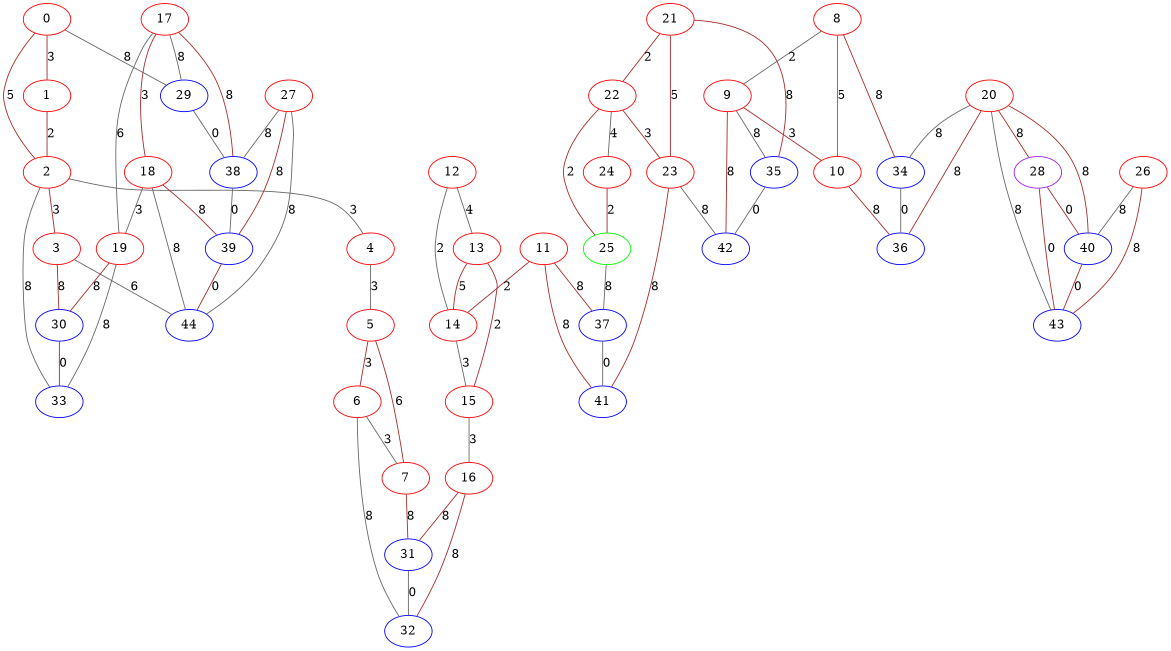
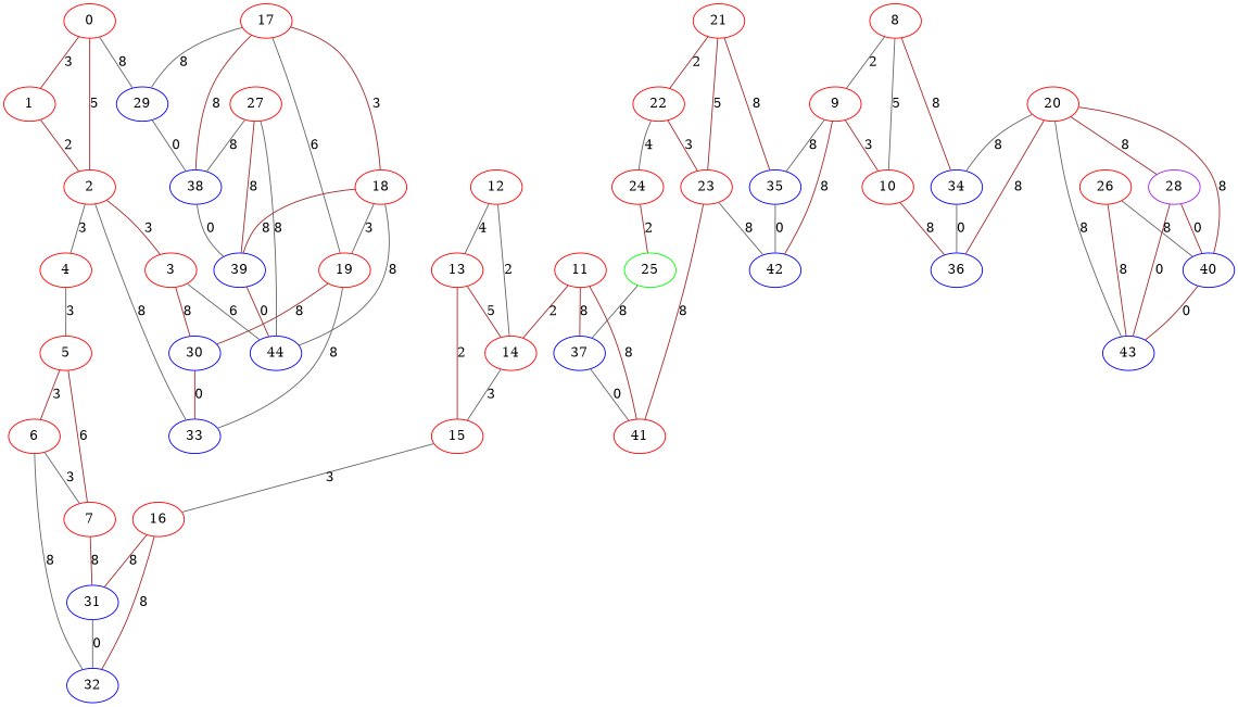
  graph {
    node [color=red weight=1]
    edge [color=brown]
    0
    1
    2
    29 [color=blue weight=3]
    33 [color=blue weight=3]
    3
    4
    38 [color=blue weight=3]
    30 [color=blue weight=3]
    44 [color=blue weight=3]
    5
    6
    7
    32 [color=blue weight=3]
    31 [color=blue weight=3]
    8
    9
    10
    34 [color=blue weight=3]
    35 [color=blue weight=3]
    42 [color=blue weight=3]
    36 [color=blue weight=3]
    11
    14
    37 [color=blue weight=3]
-   41 [color=blue weight=3]
+   41 [weight=3]
    12
    13
    15
    16
    17
    18
    19
    39 [color=blue weight=3]
    20
    28 [color=purple weight=4]
    40 [color=blue weight=3]
    43 [color=blue weight=3]
    21
    22
    23
    24
    25 [color=green weight=2]
    26
    27
    0 -- 1 [label=3]
    0 -- 2 [label=5]
    0 -- 29 [color=gray40 label=8]
    1 -- 2 [label=2]
    2 -- 33 [color=gray40 label=8]
    2 -- 3 [label=3]
    2 -- 4 [color=gray40 label=3]
    29 -- 38 [color=gray40 label=0]
    3 -- 30 [label=8]
    3 -- 44 [color=gray40 label=6]
    4 -- 5 [color=gray40 label=3]
    38 -- 39 [color=gray40 label=0]
    30 -- 33 [label=0]
    5 -- 6 [label=3]
    5 -- 7 [label=6]
    6 -- 7 [color=gray40 label=3]
    6 -- 32 [color=gray40 label=8]
    7 -- 31 [label=8]
    31 -- 32 [color=gray40 label=0]
    8 -- 9 [color=gray40 label=2]
    8 -- 10 [color=gray40 label=5]
    8 -- 34 [label=8]
    9 -- 10 [label=3]
    9 -- 35 [color=gray40 label=8]
    9 -- 42 [label=8]
    10 -- 36 [label=8]
    34 -- 36 [color=gray40 label=0]
    35 -- 42 [color=gray40 label=0]
    11 -- 14 [label=2]
    11 -- 37 [label=8]
    11 -- 41 [label=8]
    14 -- 15 [color=gray40 label=3]
    37 -- 41 [color=gray40 label=0]
    12 -- 14 [color=gray40 label=2]
    12 -- 13 [color=gray40 label=4]
    13 -- 14 [label=5]
    13 -- 15 [label=2]
    15 -- 16 [color=gray40 label=3]
    16 -- 32 [label=8]
    16 -- 31 [label=8]
    17 -- 29 [color=gray40 label=8]
    17 -- 38 [label=8]
    17 -- 18 [label=3]
    17 -- 19 [color=gray40 label=6]
    18 -- 44 [color=gray40 label=8]
    18 -- 19 [color=gray40 label=3]
    18 -- 39 [label=8]
    19 -- 33 [color=gray40 label=8]
    19 -- 30 [label=8]
    39 -- 44 [label=0]
    20 -- 34 [color=gray40 label=8]
    20 -- 36 [label=8]
    20 -- 28 [label=8]
    20 -- 40 [label=8]
    20 -- 43 [color=gray40 label=8]
    28 -- 40 [label=0]
    28 -- 43 [label=0]
    40 -- 43 [label=0]
    21 -- 35 [label=8]
    21 -- 22 [label=2]
    21 -- 23 [label=5]
    22 -- 23 [label=3]
    22 -- 24 [color=gray40 label=4]
-   22 -- 25 [label=2]
    23 -- 42 [color=gray40 label=8]
    23 -- 41 [label=8]
    24 -- 25 [label=2]
    25 -- 37 [color=gray40 label=8]
    26 -- 40 [color=gray40 label=8]
    26 -- 43 [label=8]
    27 -- 38 [color=gray40 label=8]
    27 -- 44 [color=gray40 label=8]
    27 -- 39 [label=8]
  }
